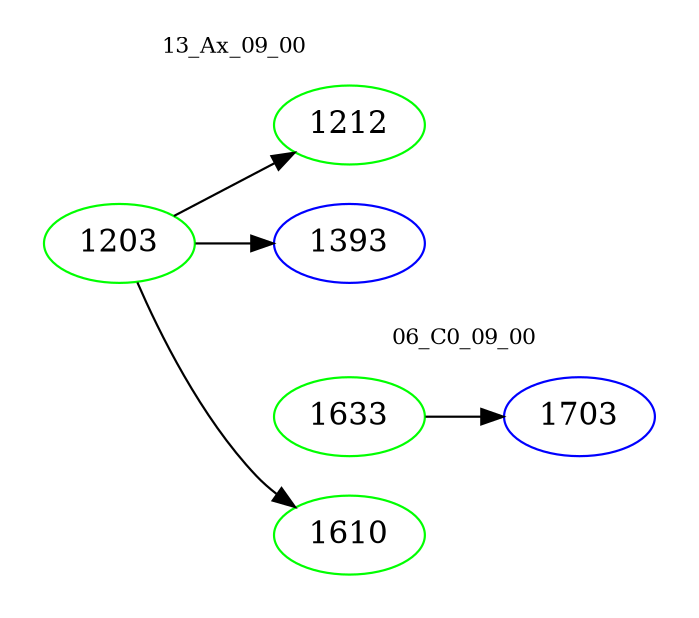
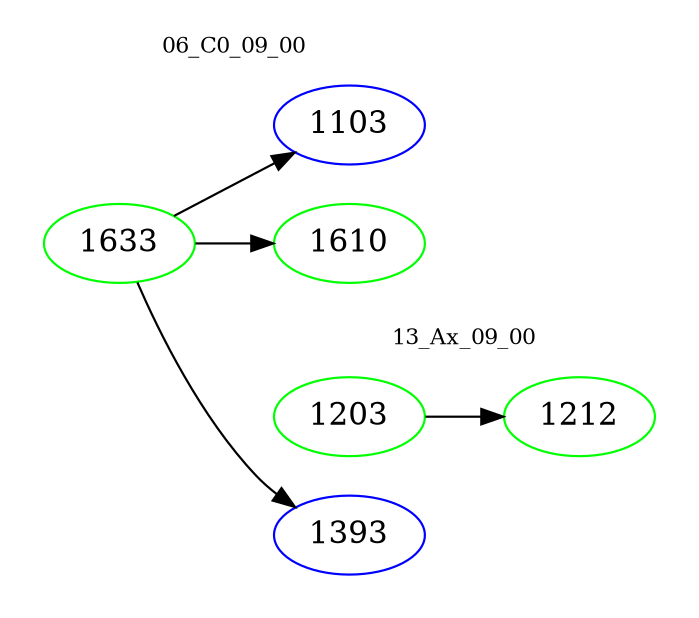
  digraph {
    rankdir=LR
    node [color=green]
    edge [color=black]
    n1 [label=1203]
    n2 [color=blue label=1393]
    n3 [label=1212]
    n4 [label=1633]
    n5 [label=1610]
-   n6 [color=blue label=1703]
+   n6 [color=blue label=1103]
    subgraph cluster_1 {
      color=white
      fontsize=10
      label="13_Ax_09_00"
      n1
      n2
      n3
    }
    subgraph cluster_2 {
      color=white
      fontsize=10
      label="06_C0_09_00"
      n4
      n5
      n6
    }
-   n1 -> n2
+   n4 -> n2
    n1 -> n3
-   n1 -> n5
+   n4 -> n5
    n4 -> n6
  }
